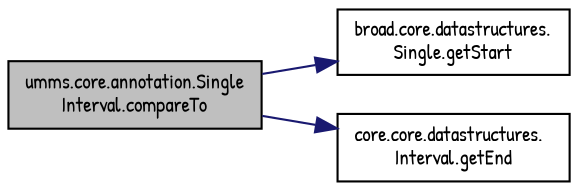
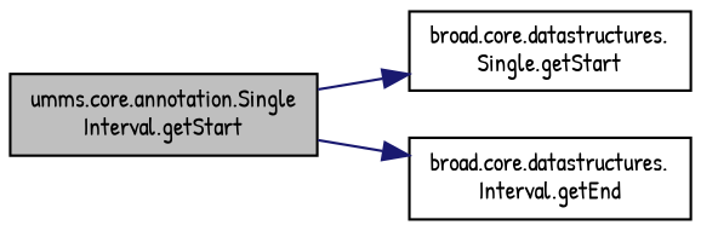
  digraph {
    fontname="Patrick Hand"
    rankdir=LR
    node [color=black fillcolor=white fontname="Patrick Hand" fontsize=10 shape=record style=filled]
    edge [color=midnightblue fontname="Patrick Hand" fontsize=10 labelfontname=Helvetica labelfontsize=10 style=solid]
-   n1 [fillcolor=grey75 fontcolor=black height=0.2 label="umms.core.annotation.Single\lInterval.compareTo" width=0.4]
+   n1 [fillcolor=grey75 fontcolor=black height=0.2 label="umms.core.annotation.Single\lInterval.getStart" width=0.4]
    n2 [height=0.2 label="broad.core.datastructures.\lSingle.getStart" width=0.4]
-   n3 [height=0.2 label="core.core.datastructures.\lInterval.getEnd" width=0.4]
+   n3 [height=0.2 label="broad.core.datastructures.\lInterval.getEnd" width=0.4]
    n1 -> n2
    n1 -> n3
  }
